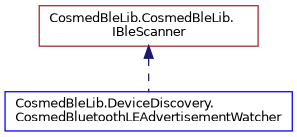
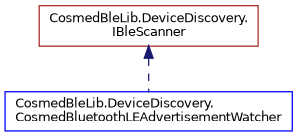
  digraph {
    rankdir=TB
    node [fillcolor=white fontname=Helvetica fontsize=10 shape=record style=filled]
-   n1 [color=brown height=0.2 label="CosmedBleLib.CosmedBleLib.\lIBleScanner" width=0.4]
+   n1 [color=brown height=0.2 label="CosmedBleLib.DeviceDiscovery.\lIBleScanner" width=0.4]
    n2 [color=blue height=0.2 label="CosmedBleLib.DeviceDiscovery.\lCosmedBluetoothLEAdvertisementWatcher" width=0.4]
    n1 -> n2 [color=midnightblue dir=back fontname=Helvetica fontsize=10 labelfontname=Helvetica labelfontsize=10 style=dashed]
  }
